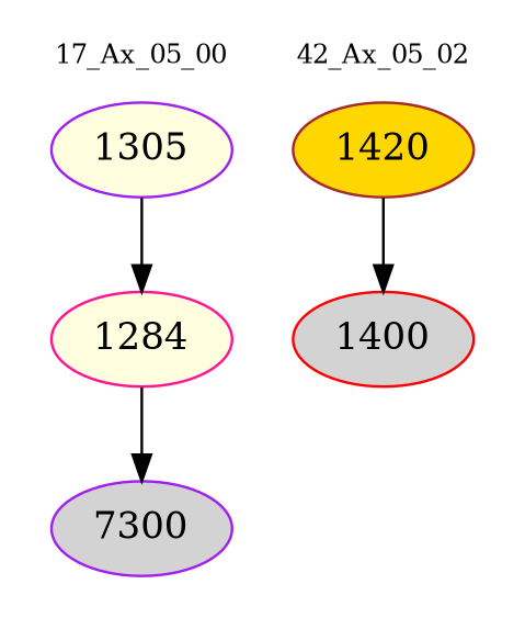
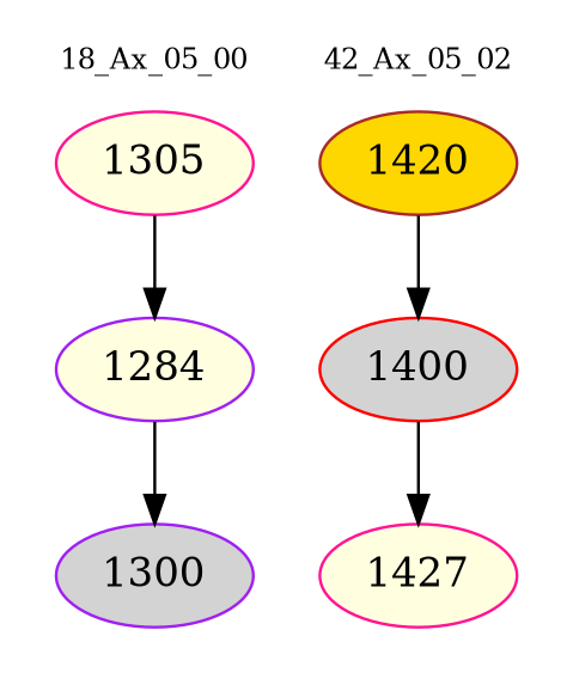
  digraph {
    fontname="DejaVu Serif"
    node [color=purple fillcolor=lightyellow fontname="DejaVu Serif" style=filled]
    edge [color=black fontname="DejaVu Serif"]
-   n1 [label=1305]
-   n2 [color=deeppink label=1284]
-   n3 [fillcolor=lightgrey label=7300]
+   n1 [color=deeppink label=1305]
+   n2 [label=1284]
+   n3 [fillcolor=lightgrey label=1300]
    n4 [color=brown fillcolor=gold label=1420]
    n5 [color=red fillcolor=lightgrey label=1400]
+   n6 [color=deeppink label=1427]
    subgraph cluster_1 {
      color=white
      fontsize=10
-     label="17_Ax_05_00"
+     label="18_Ax_05_00"
      n1
      n2
      n3
    }
    subgraph cluster_2 {
      color=white
      fontsize=10
      label="42_Ax_05_02"
      n4
      n5
+     n6
    }
    n1 -> n2
    n2 -> n3
    n4 -> n5
+   n5 -> n6
  }
